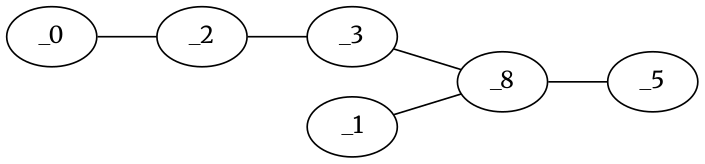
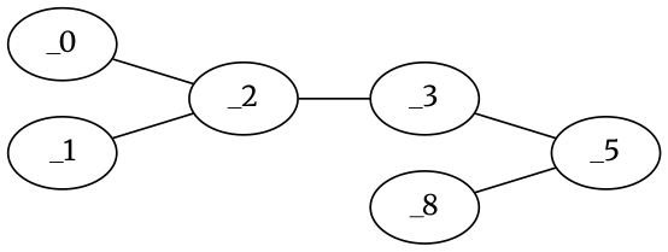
  graph {
    fontname=Merriweather
    rankdir=LR
    node [fontname=Merriweather]
    edge [fontname=Merriweather]
    _0 [x=0.843129 y=2.65865]
    _2 [x=1.76723 y=3.16379]
    _1 [x=0.810581 y=0.65565]
    n4 [label=_8 x=1.5 y=1.98]
    _3 [x=1.75635 y=0.650061]
    _5 [x=1.10141 y=0.380658]
    _0 -- _2
    _2 -- _3
-   _1 -- n4
+   _1 -- _2
    n4 -- _5
-   _3 -- n4
+   _3 -- _5
  }
